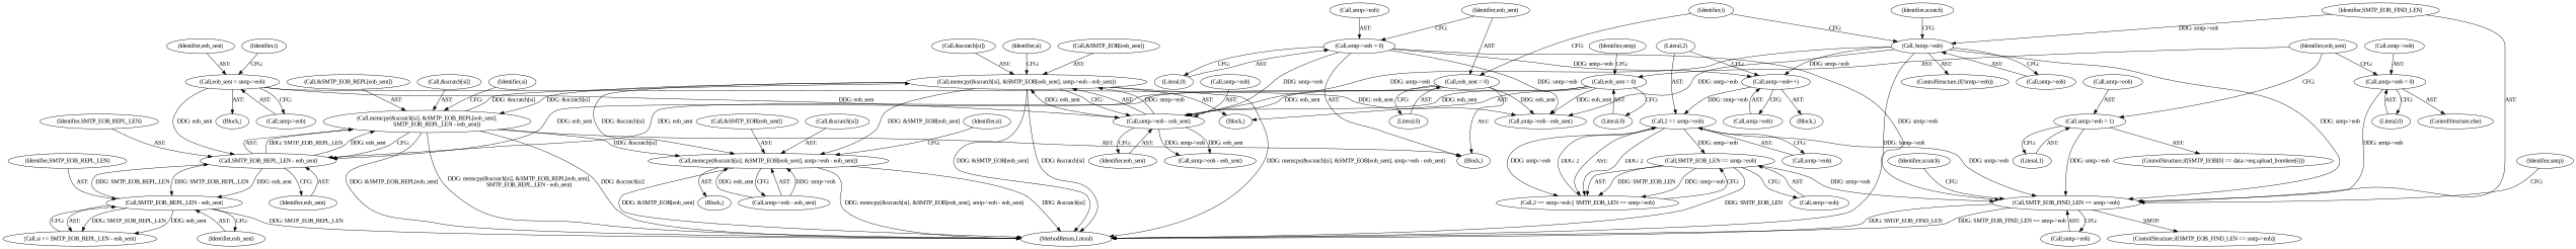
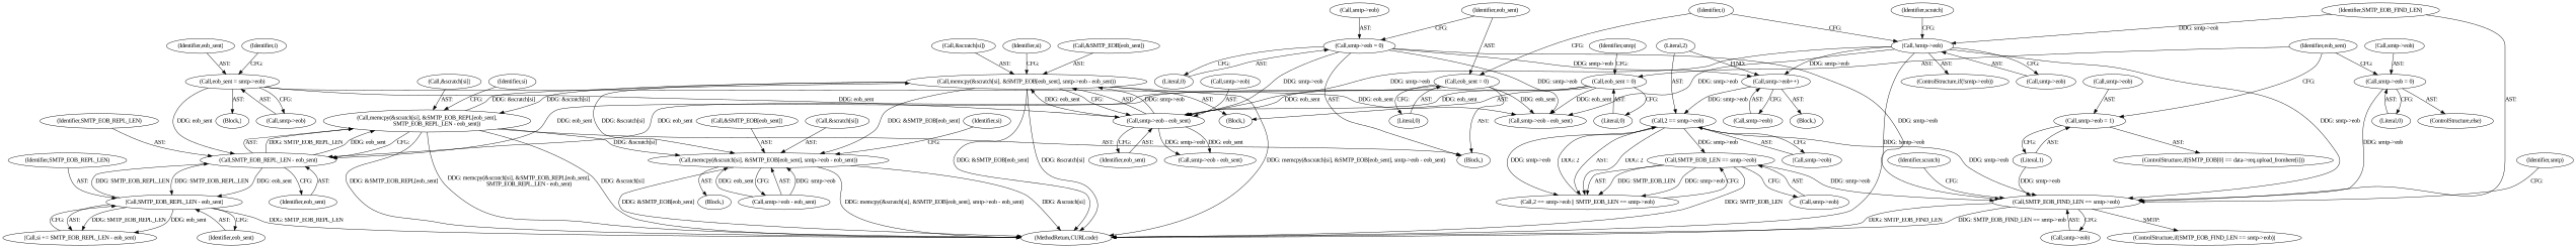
  digraph {
    fontname="Liberation Serif"
    node [fontname="Liberation Serif"]
    edge [fontname="Liberation Serif"]
    n1 [label="(Call,memcpy(&scratch[si], &SMTP_EOB[eob_sent], smtp->eob - eob_sent))"]
    n2 [label="(Call,memcpy(&scratch[si], &SMTP_EOB_REPL[eob_sent],\n             SMTP_EOB_REPL_LEN - eob_sent))"]
    n3 [label="(Call,smtp->eob - eob_sent)"]
    n4 [label="(Call,memcpy(&scratch[si], &SMTP_EOB[eob_sent], smtp->eob - eob_sent))"]
    n5 [label="(Block,)"]
-   n6 [label="(MethodReturn,Literal)"]
+   n6 [label="(MethodReturn,CURLcode)"]
    n7 [label="(Call,SMTP_EOB_REPL_LEN - eob_sent)"]
    n8 [label="(Block,)"]
    n9 [label="(Identifier,eob_sent)"]
    n10 [label="(Call,smtp->eob - eob_sent)"]
    n11 [label="(Block,)"]
    n12 [label="(Call,smtp->eob - eob_sent)"]
    n13 [label="(Call,SMTP_EOB_REPL_LEN - eob_sent)"]
    n14 [label="(Identifier,eob_sent)"]
    n15 [label="(Call,smtp->eob = 0)"]
    n16 [label="(Call,SMTP_EOB_FIND_LEN == smtp->eob)"]
    n17 [label="(Call,smtp->eob++)"]
    n18 [label="(Call,smtp->eob - eob_sent)"]
    n19 [label="(Literal,0)"]
    n20 [label="(Call,smtp->eob)"]
    n21 [label="(ControlStructure,if(SMTP_EOB_FIND_LEN == smtp->eob))"]
    n22 [label="(Call,2 == smtp->eob)"]
    n23 [label="(Block,)"]
    n24 [label="(Call,smtp->eob)"]
    n25 [label="(Call,!smtp->eob)"]
    n26 [label="(ControlStructure,if(!smtp->eob))"]
    n27 [label="(Call,smtp->eob)"]
    n28 [label="(Call,smtp->eob = 0)"]
    n29 [label="(Literal,0)"]
    n30 [label="(ControlStructure,else)"]
    n31 [label="(Call,SMTP_EOB_LEN == smtp->eob)"]
    n32 [label="(Call,2 == smtp->eob || SMTP_EOB_LEN == smtp->eob)"]
    n33 [label="(Call,smtp->eob)"]
    n34 [label="(Call,smtp->eob)"]
    n35 [label="(Call,smtp->eob = 1)"]
    n36 [label="(Literal,1)"]
    n37 [label="(ControlStructure,if(SMTP_EOB[0] == data->req.upload_fromhere[i]))"]
    n38 [label="(Call,eob_sent = smtp->eob)"]
    n39 [label="(Block,)"]
    n40 [label="(Call,smtp->eob)"]
    n41 [label="(Call,eob_sent = 0)"]
    n42 [label="(Literal,0)"]
    n43 [label="(Call,eob_sent = 0)"]
    n44 [label="(Literal,0)"]
    n45 [label="(Identifier,eob_sent)"]
    n46 [label="(Call,si += SMTP_EOB_REPL_LEN - eob_sent)"]
    n47 [label="(Call,smtp->eob)"]
    n48 [label="(Identifier,scratch)"]
    n49 [label="(Identifier,SMTP_EOB_REPL_LEN)"]
-   n50 [label="(Call,&SMTP_EOB_REPL[eob_sent])"]
    n51 [label="(Call,&scratch[si])"]
    n52 [label="(Identifier,eob_sent)"]
    n53 [label="(Call,&scratch[si])"]
    n54 [label="(Identifier,smtp)"]
    n55 [label="(Identifier,SMTP_EOB_REPL_LEN)"]
    n56 [label="(Call,smtp->eob)"]
    n57 [label="(Call,smtp->eob)"]
    n58 [label="(Identifier,si)"]
    n59 [label="(Literal,2)"]
    n60 [label="(Call,&SMTP_EOB[eob_sent])"]
    n61 [label="(Identifier,si)"]
    n62 [label="(Identifier,smtp)"]
    n63 [label="(Identifier,si)"]
    n64 [label="(Identifier,eob_sent)"]
    n65 [label="(Identifier,i)"]
    n66 [label="(Call,&SMTP_EOB[eob_sent])"]
    n67 [label="(Call,smtp->eob)"]
    n68 [label="(Identifier,eob_sent)"]
    n69 [label="(Identifier,scratch)"]
    n70 [label="(Identifier,SMTP_EOB_FIND_LEN)"]
    n71 [label="(Identifier,i)"]
    n72 [label="(Call,&scratch[si])"]
    n1 -> n2 [label="DDG: &scratch[si]"]
    n1 -> n3 [label="CFG: "]
    n1 -> n4 [label="DDG: &scratch[si]"]
    n1 -> n4 [label="DDG: &SMTP_EOB[eob_sent]"]
    n1 -> n5 [label="AST: "]
    n1 -> n6 [label="DDG: &SMTP_EOB[eob_sent]"]
    n1 -> n6 [label="DDG: &scratch[si]"]
    n1 -> n6 [label="DDG: memcpy(&scratch[si], &SMTP_EOB[eob_sent], smtp->eob - eob_sent)"]
    n2 -> n1 [label="DDG: &scratch[si]"]
    n2 -> n4 [label="DDG: &scratch[si]"]
    n2 -> n6 [label="DDG: &SMTP_EOB_REPL[eob_sent]"]
    n2 -> n6 [label="DDG: memcpy(&scratch[si], &SMTP_EOB_REPL[eob_sent],\n             SMTP_EOB_REPL_LEN - eob_sent)"]
    n2 -> n6 [label="DDG: &scratch[si]"]
    n2 -> n7 [label="CFG: "]
    n2 -> n8 [label="AST: "]
    n3 -> n1 [label="AST: "]
    n3 -> n1 [label="DDG: smtp->eob"]
    n3 -> n1 [label="DDG: eob_sent"]
    n3 -> n9 [label="CFG: "]
    n3 -> n10 [label="DDG: smtp->eob"]
    n3 -> n10 [label="DDG: eob_sent"]
    n4 -> n6 [label="DDG: &scratch[si]"]
    n4 -> n6 [label="DDG: &SMTP_EOB[eob_sent]"]
    n4 -> n6 [label="DDG: memcpy(&scratch[si], &SMTP_EOB[eob_sent], smtp->eob - eob_sent)"]
    n4 -> n11 [label="AST: "]
    n4 -> n12 [label="CFG: "]
    n7 -> n2 [label="AST: "]
    n7 -> n2 [label="DDG: SMTP_EOB_REPL_LEN"]
    n7 -> n2 [label="DDG: eob_sent"]
    n7 -> n13 [label="DDG: SMTP_EOB_REPL_LEN"]
    n7 -> n13 [label="DDG: eob_sent"]
    n7 -> n14 [label="CFG: "]
    n9 -> n3 [label="AST: "]
    n12 -> n4 [label="AST: "]
    n12 -> n4 [label="DDG: smtp->eob"]
    n12 -> n4 [label="DDG: eob_sent"]
    n13 -> n6 [label="DDG: SMTP_EOB_REPL_LEN"]
    n13 -> n7 [label="DDG: SMTP_EOB_REPL_LEN"]
    n13 -> n45 [label="CFG: "]
    n13 -> n46 [label="AST: "]
    n13 -> n46 [label="DDG: SMTP_EOB_REPL_LEN"]
    n13 -> n46 [label="DDG: eob_sent"]
    n14 -> n7 [label="AST: "]
    n15 -> n3 [label="DDG: smtp->eob"]
    n15 -> n8 [label="AST: "]
    n15 -> n16 [label="DDG: smtp->eob"]
    n15 -> n17 [label="DDG: smtp->eob"]
    n15 -> n18 [label="DDG: smtp->eob"]
    n15 -> n19 [label="CFG: "]
    n16 -> n6 [label="DDG: SMTP_EOB_FIND_LEN == smtp->eob"]
    n16 -> n6 [label="DDG: SMTP_EOB_FIND_LEN"]
    n16 -> n20 [label="CFG: "]
    n16 -> n21 [label="SMTP: "]
    n17 -> n22 [label="DDG: smtp->eob"]
    n17 -> n23 [label="AST: "]
    n17 -> n24 [label="CFG: "]
    n19 -> n15 [label="AST: "]
    n20 -> n16 [label="AST: "]
    n22 -> n16 [label="DDG: smtp->eob"]
    n22 -> n31 [label="DDG: smtp->eob"]
    n22 -> n32 [label="AST: "]
    n22 -> n32 [label="DDG: 2"]
    n22 -> n32 [label="DDG: smtp->eob"]
    n22 -> n33 [label="CFG: "]
    n24 -> n17 [label="AST: "]
    n25 -> n3 [label="DDG: smtp->eob"]
    n25 -> n6 [label="DDG: !smtp->eob"]
    n25 -> n16 [label="DDG: smtp->eob"]
    n25 -> n17 [label="DDG: smtp->eob"]
    n25 -> n18 [label="DDG: smtp->eob"]
    n25 -> n26 [label="AST: "]
    n25 -> n27 [label="CFG: "]
    n27 -> n25 [label="AST: "]
    n28 -> n16 [label="DDG: smtp->eob"]
    n28 -> n29 [label="CFG: "]
    n28 -> n30 [label="AST: "]
    n29 -> n28 [label="AST: "]
    n31 -> n6 [label="DDG: SMTP_EOB_LEN"]
    n31 -> n16 [label="DDG: smtp->eob"]
    n31 -> n32 [label="AST: "]
    n31 -> n32 [label="DDG: SMTP_EOB_LEN"]
    n31 -> n32 [label="DDG: smtp->eob"]
    n31 -> n34 [label="CFG: "]
    n32 -> n22 [label="DDG: 2"]
    n32 -> n31 [label="CFG: "]
    n33 -> n22 [label="AST: "]
    n34 -> n31 [label="AST: "]
-   n35 -> n16 [label="DDG: smtp->eob"]
+   n36 -> n16 [label="DDG: smtp->eob"]
    n35 -> n36 [label="CFG: "]
    n35 -> n37 [label="AST: "]
    n36 -> n35 [label="AST: "]
    n38 -> n3 [label="DDG: eob_sent"]
    n38 -> n7 [label="DDG: eob_sent"]
    n38 -> n18 [label="DDG: eob_sent"]
    n38 -> n39 [label="AST: "]
    n38 -> n40 [label="CFG: "]
    n40 -> n38 [label="AST: "]
    n41 -> n3 [label="DDG: eob_sent"]
    n41 -> n7 [label="DDG: eob_sent"]
    n41 -> n8 [label="AST: "]
    n41 -> n18 [label="DDG: eob_sent"]
    n41 -> n42 [label="CFG: "]
    n42 -> n41 [label="AST: "]
    n43 -> n3 [label="DDG: eob_sent"]
    n43 -> n5 [label="AST: "]
    n43 -> n7 [label="DDG: eob_sent"]
    n43 -> n18 [label="DDG: eob_sent"]
    n43 -> n44 [label="CFG: "]
    n44 -> n43 [label="AST: "]
    n45 -> n13 [label="AST: "]
    n46 -> n13 [label="CFG: "]
    n47 -> n15 [label="AST: "]
    n48 -> n25 [label="CFG: "]
    n49 -> n7 [label="AST: "]
-   n50 -> n2 [label="AST: "]
    n51 -> n2 [label="AST: "]
    n52 -> n15 [label="CFG: "]
    n52 -> n41 [label="AST: "]
    n53 -> n1 [label="AST: "]
    n54 -> n16 [label="CFG: "]
    n55 -> n13 [label="AST: "]
    n56 -> n28 [label="AST: "]
    n57 -> n3 [label="AST: "]
    n58 -> n1 [label="CFG: "]
-   n59 -> n17 [label="CFG: "]
+   n59 -> n17 [label="FIND: "]
    n59 -> n22 [label="AST: "]
    n60 -> n1 [label="AST: "]
    n61 -> n2 [label="CFG: "]
    n62 -> n43 [label="CFG: "]
    n63 -> n4 [label="CFG: "]
    n64 -> n28 [label="CFG: "]
    n64 -> n35 [label="CFG: "]
    n64 -> n43 [label="AST: "]
    n65 -> n38 [label="CFG: "]
    n66 -> n4 [label="AST: "]
    n67 -> n35 [label="AST: "]
    n68 -> n38 [label="AST: "]
    n69 -> n16 [label="CFG: "]
    n70 -> n16 [label="AST: "]
    n70 -> n25 [label="DDG: smtp->eob"]
    n71 -> n25 [label="CFG: "]
    n71 -> n41 [label="CFG: "]
    n72 -> n4 [label="AST: "]
  }
